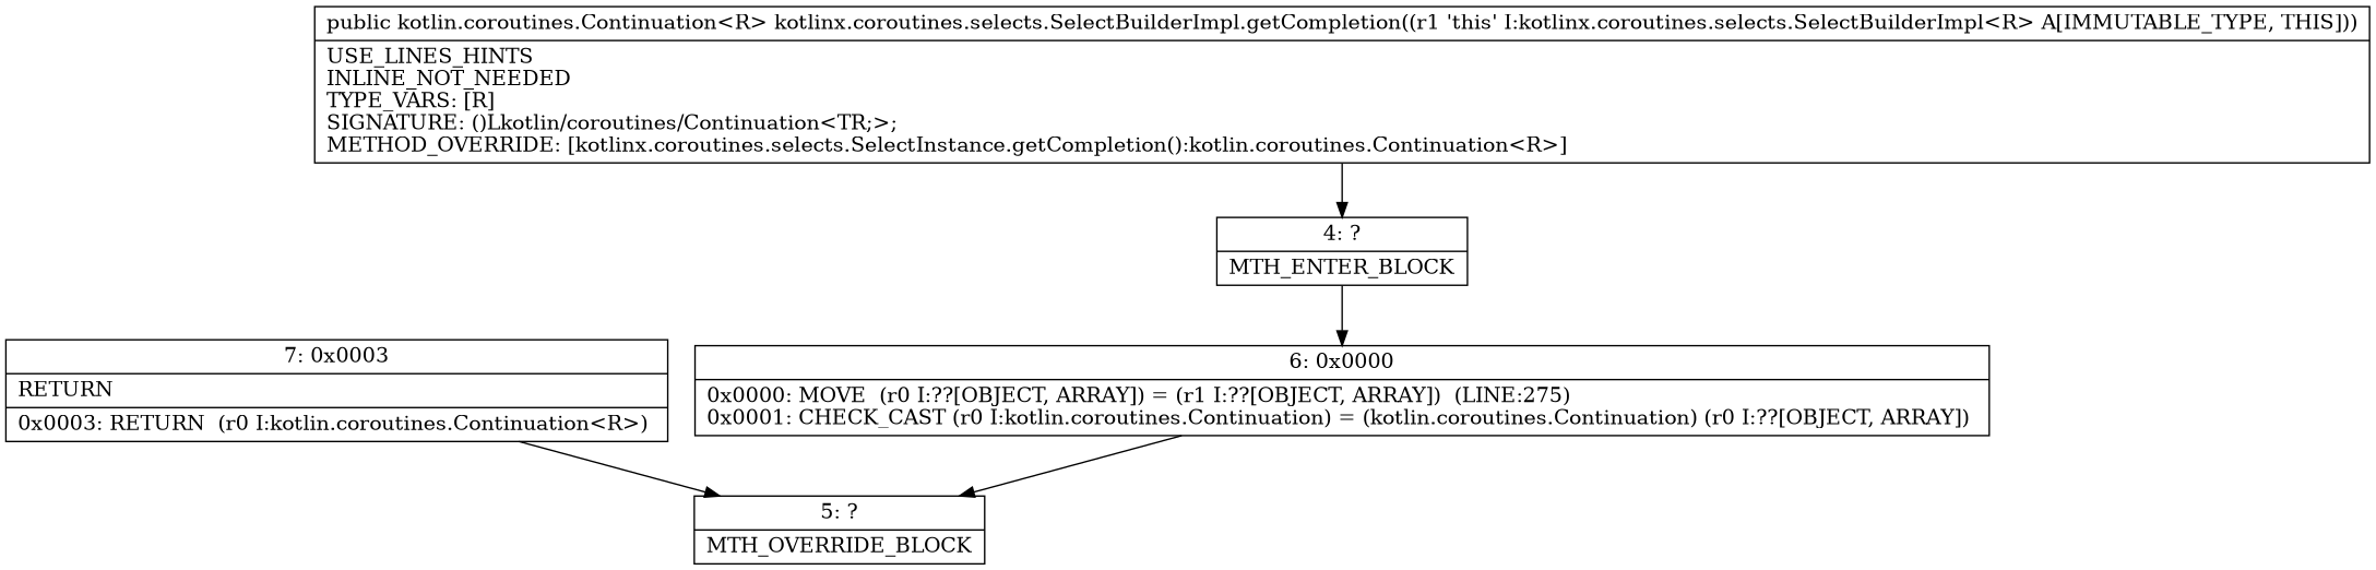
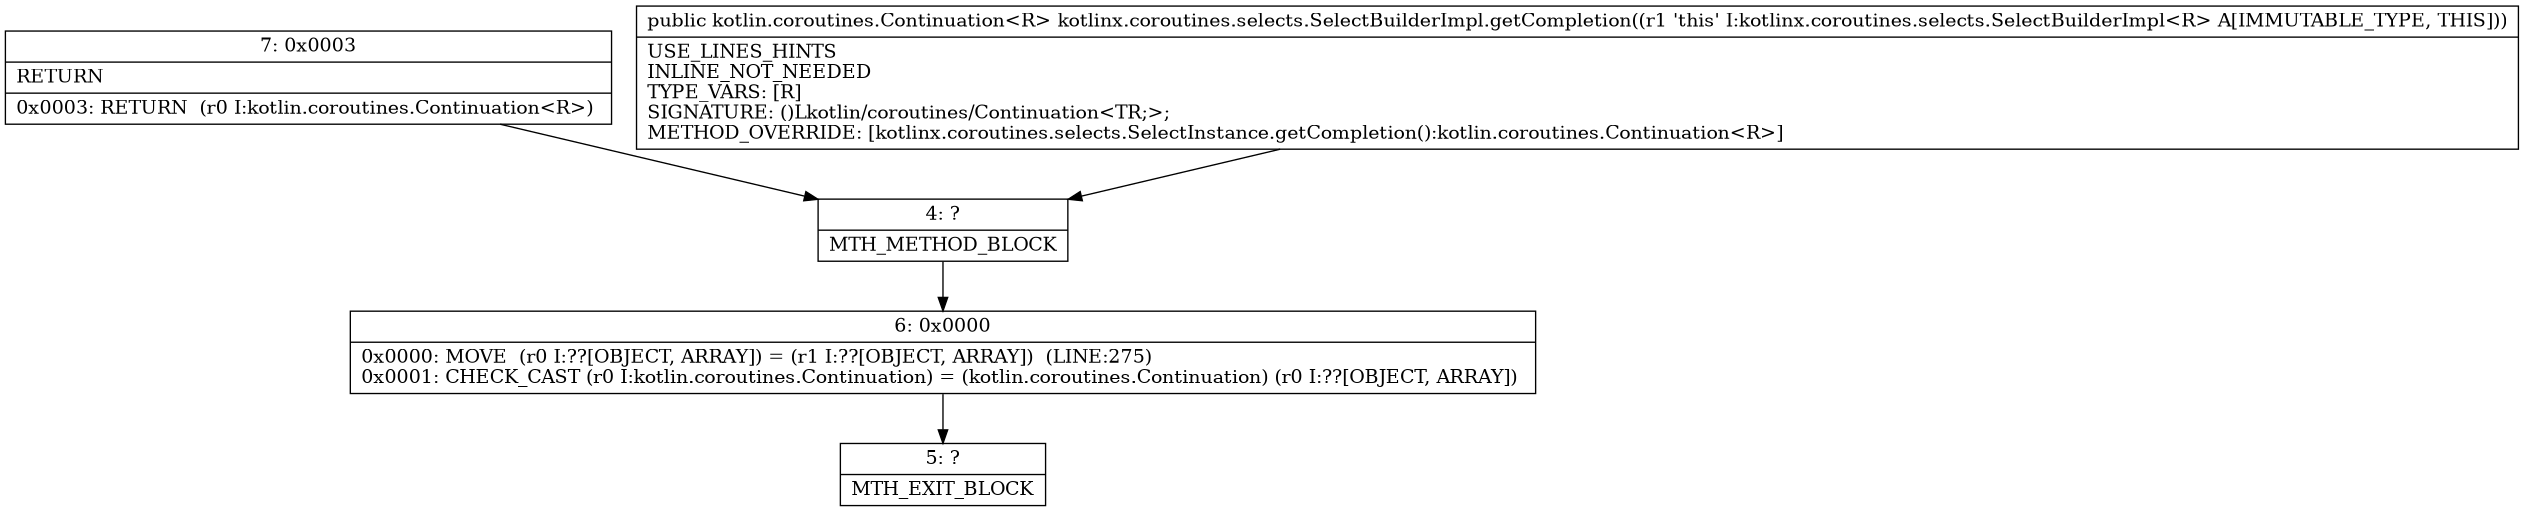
  digraph {
    node [shape=record]
-   n1 [label="{4\:\ ?|MTH_ENTER_BLOCK\l}"]
+   n1 [label="{4\:\ ?|MTH_METHOD_BLOCK\l}"]
    n2 [label="{6\:\ 0x0000|0x0000: MOVE  (r0 I:??[OBJECT, ARRAY]) = (r1 I:??[OBJECT, ARRAY])  (LINE:275)\l0x0001: CHECK_CAST (r0 I:kotlin.coroutines.Continuation) = (kotlin.coroutines.Continuation) (r0 I:??[OBJECT, ARRAY]) \l}"]
-   n3 [label="{5\:\ ?|MTH_OVERRIDE_BLOCK\l}"]
+   n3 [label="{5\:\ ?|MTH_EXIT_BLOCK\l}"]
    n4 [label="{7\:\ 0x0003|RETURN\l|0x0003: RETURN  (r0 I:kotlin.coroutines.Continuation\<R\>) \l}"]
    n5 [label="{public kotlin.coroutines.Continuation\<R\> kotlinx.coroutines.selects.SelectBuilderImpl.getCompletion((r1 'this' I:kotlinx.coroutines.selects.SelectBuilderImpl\<R\> A[IMMUTABLE_TYPE, THIS]))  | USE_LINES_HINTS\lINLINE_NOT_NEEDED\lTYPE_VARS: [R]\lSIGNATURE: ()Lkotlin\/coroutines\/Continuation\<TR;\>;\lMETHOD_OVERRIDE: [kotlinx.coroutines.selects.SelectInstance.getCompletion():kotlin.coroutines.Continuation\<R\>]\l}"]
    n1 -> n2
    n2 -> n3
-   n4 -> n3
+   n4 -> n1
    n5 -> n1
  }
